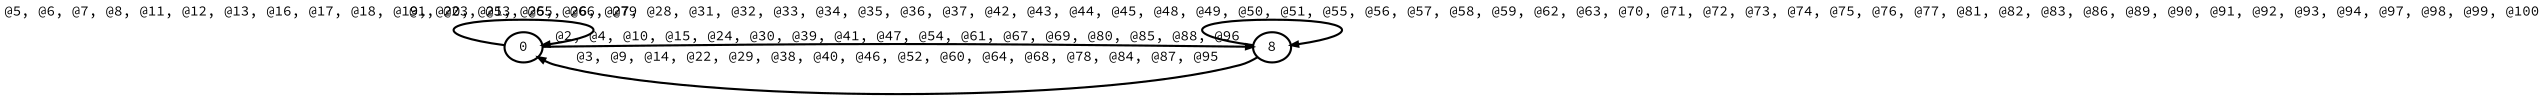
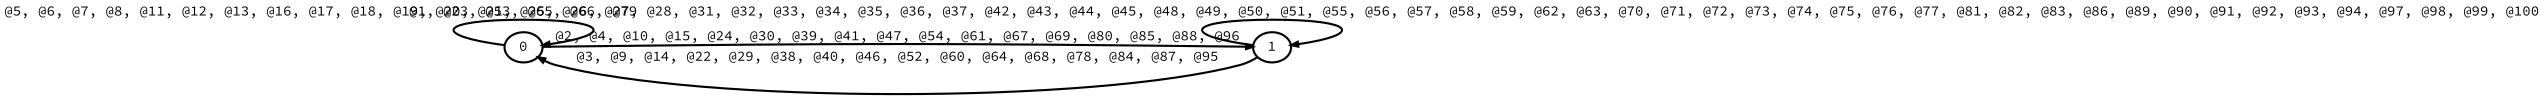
  digraph {
    rankdir=LR
    fontname="Source Code Pro"
    node [fontsize=20 penwidth=3 shape=oval style=rounded fontname="Source Code Pro"]
    edge [arrowsize=1 color=black fontsize=20 penwidth=3 style=bold fontname="Source Code Pro"]
    0
-   1 [label=8]
+   1
    0 -> 0 [label="@1, @23, @53, @65, @66, @79"]
    0 -> 1 [label="@2, @4, @10, @15, @24, @30, @39, @41, @47, @54, @61, @67, @69, @80, @85, @88, @96"]
    1 -> 0 [label="@3, @9, @14, @22, @29, @38, @40, @46, @52, @60, @64, @68, @78, @84, @87, @95"]
    1 -> 1 [label="@5, @6, @7, @8, @11, @12, @13, @16, @17, @18, @19, @20, @21, @25, @26, @27, @28, @31, @32, @33, @34, @35, @36, @37, @42, @43, @44, @45, @48, @49, @50, @51, @55, @56, @57, @58, @59, @62, @63, @70, @71, @72, @73, @74, @75, @76, @77, @81, @82, @83, @86, @89, @90, @91, @92, @93, @94, @97, @98, @99, @100"]
  }
